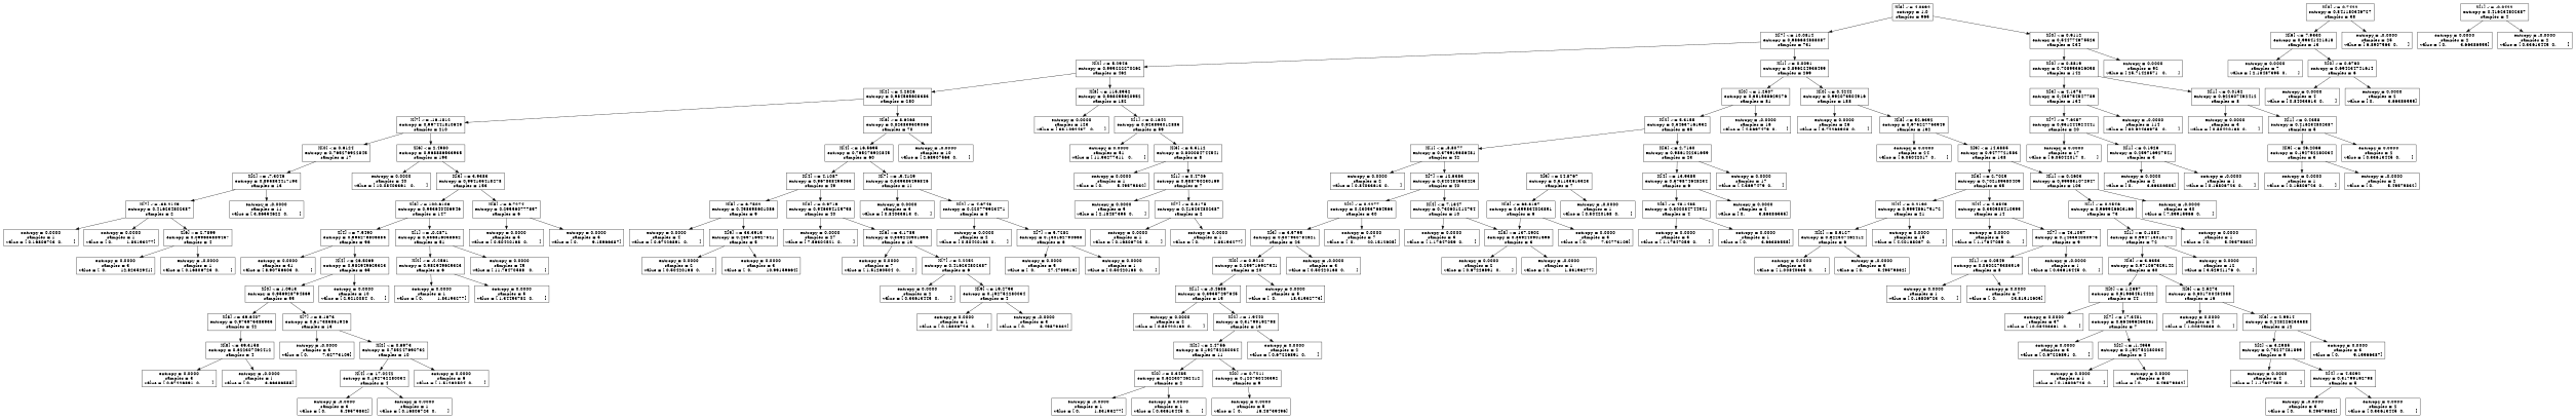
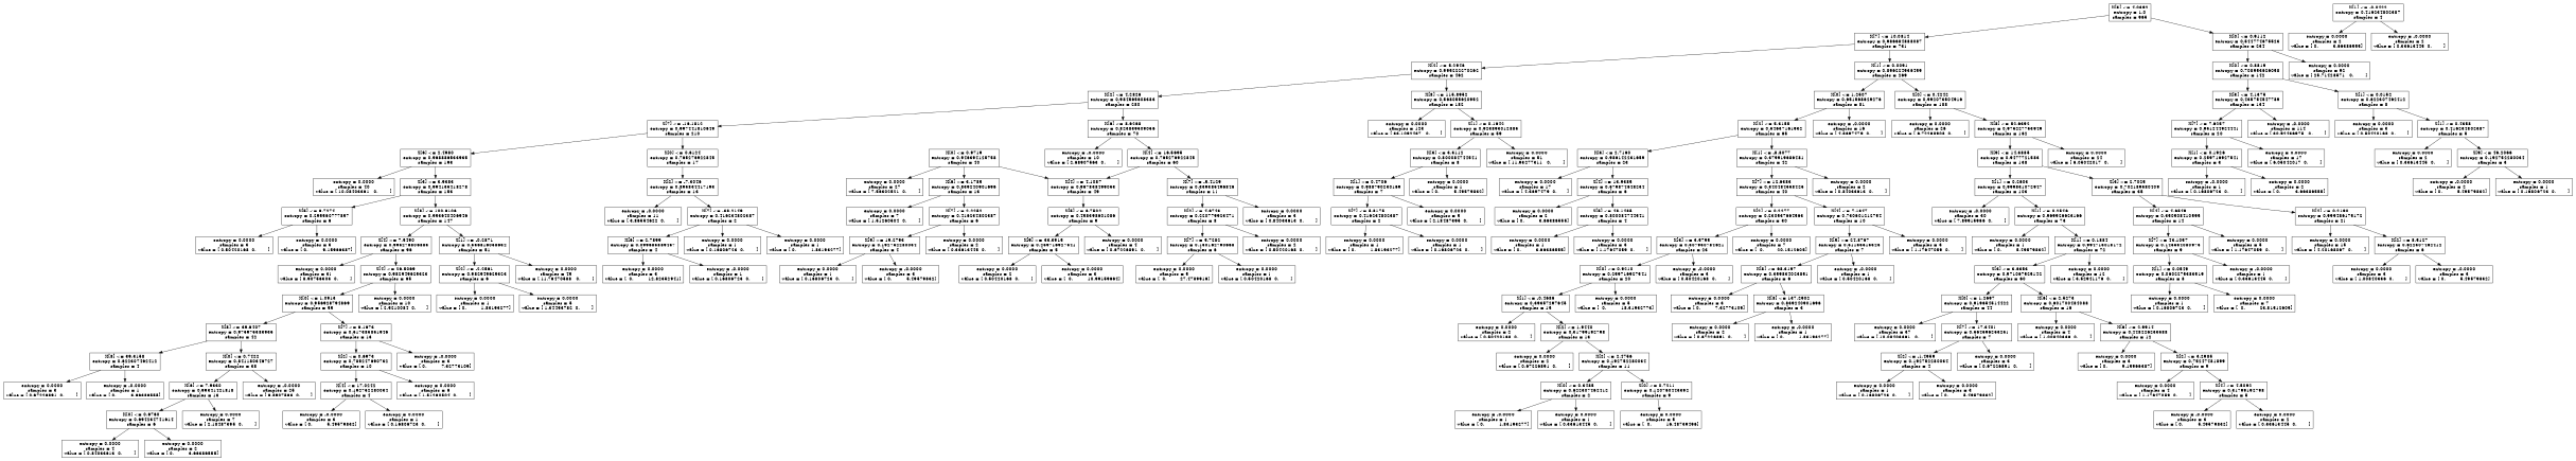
  digraph {
    fontname="DejaVu Serif"
    node [fontname="DejaVu Serif" shape=box]
    edge [fontname="DejaVu Serif"]
    n1 [label="X[3] <= 4.0392\nentropy = 1.0\nsamples = 965"]
    n2 [label="X[7] <= 10.0814\nentropy = 0.986684888087\nsamples = 731"]
    n3 [label="X[0] <= 0.9112\nentropy = 0.544774675523\nsamples = 234"]
    n4 [label="X[2] <= 5.2946\nentropy = 0.995222270262\nsamples = 462"]
    n5 [label="X[1] <= 0.0091\nentropy = 0.896224936459\nsamples = 269"]
    n6 [label="X[0] <= 0.8819\nentropy = 0.708953626058\nsamples = 142"]
    n7 [label="entropy = 0.0000\nsamples = 92\nvalue = [ 25.71428571   0.        ]"]
    n8 [label="X[2] <= 4.2826\nentropy = 0.984565608383\nsamples = 280"]
    n9 [label="X[8] <= 115.8952\nentropy = 0.568055620952\nsamples = 182"]
    n10 [label="X[0] <= 1.2507\nentropy = 0.651568629276\nsamples = 81"]
    n11 [label="X[0] <= 0.4242\nentropy = 0.992073504916\nsamples = 188"]
    n12 [label="X[7] <= -16.1812\nentropy = 0.997441810649\nsamples = 210"]
    n13 [label="X[6] <= 8.6268\nentropy = 0.823839509056\nsamples = 70"]
    n14 [label="entropy = 0.0000\nsamples = 123\nvalue = [ 33.1092437   0.       ]"]
    n15 [label="X[1] <= 0.1642\nentropy = 0.923893012885\nsamples = 59"]
    n16 [label="X[0] <= 0.6124\nentropy = 0.765276922845\nsamples = 17"]
    n17 [label="X[6] <= 2.4980\nentropy = 0.968886533935\nsamples = 193"]
    n18 [label="X[4] <= 16.5695\nentropy = 0.765276922845\nsamples = 60"]
    n19 [label="entropy = -0.0000\nsamples = 10\nvalue = [ 2.68907563  0.        ]"]
    n20 [label="X[2] <= -7.3046\nentropy = 0.895834417193\nsamples = 13"]
    n21 [label="entropy = 0.0000\nsamples = 40\nvalue = [ 10.08403361   0.        ]"]
    n22 [label="X[3] <= 3.9383\nentropy = 0.994135418278\nsamples = 153"]
    n23 [label="X[6] <= 2.7899\nentropy = 0.099685889457\nsamples = 4"]
    n24 [label="entropy = 0.0000\nsamples = 3\nvalue = [  0.          12.82352941]"]
    n25 [label="entropy = -0.0000\nsamples = 1\nvalue = [ 0.16806723  0.        ]"]
    n26 [label="X[7] <= -38.2149\nentropy = 0.416234802387\nsamples = 2"]
    n27 [label="entropy = -0.0000\nsamples = 11\nvalue = [ 3.86554622  0.        ]"]
    n28 [label="entropy = 0.0000\nsamples = 1\nvalue = [ 0.16806723  0.        ]"]
    n29 [label="entropy = 0.0000\nsamples = 1\nvalue = [ 0.          1.83193277]"]
    n30 [label="X[8] <= 100.6106\nentropy = 0.953640406946\nsamples = 147"]
    n31 [label="X[5] <= 6.7274\nentropy = 0.295560777857\nsamples = 6"]
    n32 [label="X[4] <= 7.5490\nentropy = 0.995276806883\nsamples = 96"]
    n33 [label="X[1] <= -0.2871\nentropy = 0.536816058632\nsamples = 51"]
    n34 [label="entropy = 0.0000\nsamples = 3\nvalue = [ 0.50420168  0.        ]"]
    n35 [label="entropy = 0.0000\nsamples = 3\nvalue = [ 0.          9.15966387]"]
    n36 [label="entropy = 0.0000\nsamples = 31\nvalue = [ 8.90756303  0.        ]"]
    n37 [label="X[4] <= 26.5069\nentropy = 0.982949625323\nsamples = 65"]
    n38 [label="X[2] <= -2.2561\nentropy = 0.982949625323\nsamples = 6"]
    n39 [label="entropy = 0.0000\nsamples = 45\nvalue = [ 11.76470588   0.        ]"]
    n40 [label="X[0] <= 1.0913\nentropy = 0.956928794869\nsamples = 55"]
    n41 [label="entropy = 0.0000\nsamples = 10\nvalue = [ 2.5210084  0.       ]"]
    n42 [label="X[8] <= 39.6407\nentropy = 0.975975383935\nsamples = 42"]
    n43 [label="X[7] <= 6.1673\nentropy = 0.517385851946\nsamples = 13"]
    n44 [label="X[8] <= 39.3158\nentropy = 0.622307462412\nsamples = 4"]
    n45 [label="X[0] <= 0.7422\nentropy = 0.841180346727\nsamples = 38"]
    n46 [label="X[2] <= 0.6973\nentropy = 0.785247690732\nsamples = 10"]
    n47 [label="entropy = -0.0000\nsamples = 3\nvalue = [ 0.          7.32773109]"]
    n48 [label="entropy = 0.0000\nsamples = 3\nvalue = [ 0.67226891  0.        ]"]
    n49 [label="entropy = -0.0000\nsamples = 1\nvalue = [ 0.          3.66386555]"]
    n50 [label="X[6] <= 7.9330\nentropy = 0.99341421818\nsamples = 13"]
    n51 [label="entropy = -0.0000\nsamples = 25\nvalue = [ 6.8907563  0.       ]"]
    n52 [label="entropy = 0.0000\nsamples = 7\nvalue = [ 2.18487395  0.        ]"]
    n53 [label="X[0] <= 0.6760\nentropy = 0.694234741614\nsamples = 6"]
    n54 [label="entropy = 0.0000\nsamples = 4\nvalue = [ 0.84033613  0.        ]"]
    n55 [label="entropy = 0.0000\nsamples = 2\nvalue = [ 0.          3.66386555]"]
    n56 [label="X[4] <= 17.0242\nentropy = 0.192752280034\nsamples = 4"]
    n57 [label="entropy = 0.0000\nsamples = 6\nvalue = [ 1.51260504  0.        ]"]
    n58 [label="entropy = 0.0000\nsamples = 1\nvalue = [ 0.16806723  0.        ]"]
    n59 [label="entropy = -0.0000\nsamples = 3\nvalue = [ 0.          5.49579832]"]
    n60 [label="entropy = 0.0000\nsamples = 1\nvalue = [ 0.          1.83193277]"]
    n61 [label="entropy = 0.0000\nsamples = 5\nvalue = [ 1.34453782  0.        ]"]
    n62 [label="X[4] <= 4.1087\nentropy = 0.967838499053\nsamples = 49"]
    n63 [label="X[7] <= -5.4129\nentropy = 0.339385496846\nsamples = 11"]
    n64 [label="X[5] <= 6.7502\nentropy = 0.458398601086\nsamples = 9"]
    n65 [label="X[0] <= 0.9719\nentropy = 0.946394125758\nsamples = 40"]
    n66 [label="entropy = 0.0000\nsamples = 3\nvalue = [ 0.84033613  0.        ]"]
    n67 [label="X[2] <= 4.6743\nentropy = 0.220779923471\nsamples = 8"]
    n68 [label="entropy = 0.0000\nsamples = 4\nvalue = [ 0.67226891  0.        ]"]
    n69 [label="X[9] <= 33.3915\nentropy = 0.259716927541\nsamples = 5"]
    n70 [label="entropy = 0.0000\nsamples = 27\nvalue = [ 7.56302521  0.        ]"]
    n71 [label="X[6] <= 3.1785\nentropy = 0.839240901696\nsamples = 13"]
    n72 [label="entropy = 0.0000\nsamples = 2\nvalue = [ 0.50420168  0.        ]"]
    n73 [label="entropy = 0.0000\nsamples = 3\nvalue = [  0.          10.99159664]"]
    n74 [label="entropy = 0.0000\nsamples = 7\nvalue = [ 1.51260504  0.        ]"]
    n75 [label="X[7] <= 2.2252\nentropy = 0.416234802387\nsamples = 6"]
    n76 [label="entropy = 0.0000\nsamples = 2\nvalue = [ 0.33613445  0.        ]"]
    n77 [label="X[9] <= 19.2793\nentropy = 0.192752280034\nsamples = 4"]
    n78 [label="entropy = 0.0000\nsamples = 1\nvalue = [ 0.16806723  0.        ]"]
    n79 [label="entropy = -0.0000\nsamples = 3\nvalue = [ 0.          5.49579832]"]
    n80 [label="entropy = 0.0000\nsamples = 2\nvalue = [ 0.50420168  0.        ]"]
    n81 [label="X[7] <= 5.7282\nentropy = 0.130162790668\nsamples = 6"]
    n82 [label="entropy = 0.0000\nsamples = 5\nvalue = [  0.         27.4789916]"]
    n83 [label="entropy = 0.0000\nsamples = 1\nvalue = [ 0.50420168  0.        ]"]
    n84 [label="entropy = 0.0000\nsamples = 51\nvalue = [ 11.93277311   0.        ]"]
    n85 [label="X[3] <= 3.3112\nentropy = 0.800084744541\nsamples = 8"]
    n86 [label="entropy = 0.0000\nsamples = 1\nvalue = [ 0.          5.49579832]"]
    n87 [label="X[1] <= 0.4706\nentropy = 0.988790230169\nsamples = 7"]
    n88 [label="entropy = 0.0000\nsamples = 5\nvalue = [ 2.18487395  0.        ]"]
    n89 [label="X[7] <= 5.8175\nentropy = 0.416234802387\nsamples = 2"]
    n90 [label="entropy = 0.0000\nsamples = 1\nvalue = [ 0.16806723  0.        ]"]
    n91 [label="entropy = 0.0000\nsamples = 1\nvalue = [ 0.          1.83193277]"]
    n92 [label="X[2] <= 5.3155\nentropy = 0.54637161932\nsamples = 65"]
    n93 [label="entropy = -0.0000\nsamples = 16\nvalue = [ 4.3697479  0.       ]"]
    n94 [label="entropy = 0.0000\nsamples = 26\nvalue = [ 6.72268908  0.        ]"]
    n95 [label="X[8] <= 52.6392\nentropy = 0.975227753949\nsamples = 162"]
    n96 [label="X[1] <= -8.8077\nentropy = 0.379919686481\nsamples = 42"]
    n97 [label="X[3] <= 2.7160\nentropy = 0.986142231659\nsamples = 23"]
    n98 [label="entropy = 0.0000\nsamples = 2\nvalue = [ 0.84033613  0.        ]"]
    n99 [label="X[7] <= 12.6383\nentropy = 0.340484558425\nsamples = 40"]
    n100 [label="X[4] <= 13.9385\nentropy = 0.579874648234\nsamples = 6"]
    n101 [label="entropy = 0.0000\nsamples = 17\nvalue = [ 4.3697479  0.       ]"]
    n102 [label="X[4] <= 7.1347\nentropy = 0.730601212754\nsamples = 10"]
    n103 [label="X[2] <= 0.2277\nentropy = 0.230537664563\nsamples = 30"]
    n104 [label="entropy = 0.0000\nsamples = 3\nvalue = [ 1.17647059  0.        ]"]
    n105 [label="X[5] <= 24.8767\nentropy = 0.51133515323\nsamples = 7"]
    n106 [label="entropy = 0.0000\nsamples = 7\nvalue = [  0.         20.1512605]"]
    n107 [label="X[3] <= 3.5795\nentropy = 0.307930784621\nsamples = 23"]
    n108 [label="X[8] <= 68.3197\nentropy = 0.359834023851\nsamples = 6"]
    n109 [label="entropy = -0.0000\nsamples = 1\nvalue = [ 0.50420168  0.        ]"]
    n110 [label="entropy = 0.0000\nsamples = 3\nvalue = [ 0.          7.32773109]"]
    n111 [label="X[8] <= 137.2902\nentropy = 0.839240901696\nsamples = 3"]
    n112 [label="entropy = 0.0000\nsamples = 2\nvalue = [ 0.67226891  0.        ]"]
    n113 [label="entropy = -0.0000\nsamples = 1\nvalue = [ 0.          1.83193277]"]
    n114 [label="X[0] <= 0.9210\nentropy = 0.259716927541\nsamples = 20"]
    n115 [label="entropy = -0.0000\nsamples = 3\nvalue = [ 0.50420168  0.        ]"]
    n116 [label="X[1] <= -0.4686\nentropy = 0.39357297645\nsamples = 15"]
    n117 [label="entropy = 0.0000\nsamples = 5\nvalue = [  0.          18.31932773]"]
    n118 [label="entropy = 0.0000\nsamples = 2\nvalue = [ 0.50420168  0.        ]"]
    n119 [label="X[2] <= 1.9440\nentropy = 0.31799192798\nsamples = 13"]
    n120 [label="entropy = 0.0000\nsamples = 2\nvalue = [ 0.67226891  0.        ]"]
    n121 [label="X[2] <= 2.4756\nentropy = 0.192752280034\nsamples = 11"]
    n122 [label="X[0] <= 0.3485\nentropy = 0.622307462412\nsamples = 2"]
    n123 [label="X[0] <= 0.7211\nentropy = 0.120760443392\nsamples = 9"]
    n124 [label="entropy = 0.0000\nsamples = 1\nvalue = [ 0.33613445  0.        ]"]
    n125 [label="entropy = -0.0000\nsamples = 1\nvalue = [ 0.          1.83193277]"]
    n126 [label="entropy = 0.0000\nsamples = 5\nvalue = [  0.          16.48739496]"]
    n127 [label="X[1] <= -0.0422\nentropy = 0.416234802387\nsamples = 4"]
    n128 [label="entropy = 0.0000\nsamples = 2\nvalue = [ 0.          3.66386555]"]
    n129 [label="entropy = -0.0000\nsamples = 2\nvalue = [ 0.33613445  0.        ]"]
    n130 [label="X[5] <= 48.1485\nentropy = 0.800084744541\nsamples = 4"]
    n131 [label="entropy = 0.0000\nsamples = 2\nvalue = [ 0.          3.66386555]"]
    n132 [label="entropy = 0.0000\nsamples = 3\nvalue = [ 1.17647059  0.        ]"]
    n133 [label="entropy = 0.0000\nsamples = 1\nvalue = [ 0.          3.66386555]"]
    n134 [label="entropy = 0.0000\nsamples = 24\nvalue = [ 6.05042017  0.        ]"]
    n135 [label="X[9] <= 14.3885\nentropy = 0.9477721583\nsamples = 138"]
    n136 [label="X[3] <= 2.7025\nentropy = 0.702189580409\nsamples = 35"]
    n137 [label="X[1] <= 0.2603\nentropy = 0.999831072947\nsamples = 103"]
    n138 [label="X[4] <= 0.2190\nentropy = 0.999486175172\nsamples = 21"]
    n139 [label="X[4] <= 4.6549\nentropy = 0.350508410595\nsamples = 14"]
    n140 [label="X[1] <= 0.2546\nentropy = 0.969926623166\nsamples = 73"]
    n141 [label="entropy = -0.0000\nsamples = 30\nvalue = [ 7.89915966  0.        ]"]
    n142 [label="X[2] <= 8.5127\nentropy = 0.622307462412\nsamples = 6"]
    n143 [label="entropy = 0.0000\nsamples = 15\nvalue = [ 4.20168067  0.        ]"]
    n144 [label="entropy = 0.0000\nsamples = 5\nvalue = [ 1.17647059  0.        ]"]
    n145 [label="X[7] <= 43.1057\nentropy = 0.145534080973\nsamples = 9"]
    n146 [label="entropy = 0.0000\nsamples = 3\nvalue = [ 1.00840336  0.        ]"]
    n147 [label="entropy = -0.0000\nsamples = 3\nvalue = [ 0.          5.49579832]"]
    n148 [label="X[1] <= 0.0549\nentropy = 0.0602275383519\nsamples = 8"]
    n149 [label="entropy = -0.0000\nsamples = 1\nvalue = [ 0.33613445  0.        ]"]
    n150 [label="entropy = 0.0000\nsamples = 1\nvalue = [ 0.16806723  0.        ]"]
    n151 [label="entropy = 0.0000\nsamples = 7\nvalue = [  0.          23.81512605]"]
    n152 [label="X[1] <= 0.1884\nentropy = 0.994713018172\nsamples = 72"]
    n153 [label="entropy = 0.0000\nsamples = 1\nvalue = [ 0.          5.49579832]"]
    n154 [label="X[3] <= 3.6353\nentropy = 0.971067525142\nsamples = 60"]
    n155 [label="entropy = 0.0000\nsamples = 12\nvalue = [ 3.52941176  0.        ]"]
    n156 [label="X[0] <= 1.2697\nentropy = 0.919654514422\nsamples = 44"]
    n157 [label="X[6] <= 2.5273\nentropy = 0.601700484088\nsamples = 16"]
    n158 [label="entropy = 0.0000\nsamples = 37\nvalue = [ 10.08403361   0.        ]"]
    n159 [label="X[7] <= 17.3401\nentropy = 0.564596253251\nsamples = 7"]
    n160 [label="entropy = 0.0000\nsamples = 4\nvalue = [ 1.00840336  0.        ]"]
    n161 [label="X[6] <= 2.9914\nentropy = 0.448226233588\nsamples = 12"]
    n162 [label="X[2] <= -1.4959\nentropy = 0.192752280034\nsamples = 4"]
    n163 [label="entropy = 0.0000\nsamples = 3\nvalue = [ 0.67226891  0.        ]"]
    n164 [label="entropy = 0.0000\nsamples = 1\nvalue = [ 0.16806723  0.        ]"]
    n165 [label="entropy = 0.0000\nsamples = 3\nvalue = [ 0.          5.49579832]"]
    n166 [label="entropy = 0.0000\nsamples = 3\nvalue = [ 0.          9.15966387]"]
    n167 [label="X[2] <= 3.2985\nentropy = 0.75247481899\nsamples = 9"]
    n168 [label="entropy = 0.0000\nsamples = 4\nvalue = [ 1.17647059  0.        ]"]
    n169 [label="X[4] <= 4.5092\nentropy = 0.31799192798\nsamples = 5"]
    n170 [label="entropy = 0.0000\nsamples = 2\nvalue = [ 0.33613445  0.        ]"]
    n171 [label="entropy = -0.0000\nsamples = 3\nvalue = [ 0.          5.49579832]"]
    n172 [label="X[3] <= 4.1375\nentropy = 0.435754547789\nsamples = 134"]
    n173 [label="X[1] <= 0.0152\nentropy = 0.622307462412\nsamples = 8"]
    n174 [label="X[7] <= 7.6257\nentropy = 0.951244924441\nsamples = 20"]
    n175 [label="entropy = -0.0000\nsamples = 114\nvalue = [ 30.92436975   0.        ]"]
    n176 [label="entropy = 0.0000\nsamples = 3\nvalue = [ 0.50420168  0.        ]"]
    n177 [label="X[1] <= 0.4358\nentropy = 0.416234802387\nsamples = 5"]
    n178 [label="entropy = 0.0000\nsamples = 17\nvalue = [ 6.05042017  0.        ]"]
    n179 [label="X[1] <= 0.1926\nentropy = 0.259716927541\nsamples = 3"]
    n180 [label="entropy = 0.0000\nsamples = 2\nvalue = [ 0.          3.66386555]"]
    n181 [label="entropy = -0.0000\nsamples = 1\nvalue = [ 0.16806723  0.        ]"]
    n182 [label="X[9] <= 46.2066\nentropy = 0.192752280034\nsamples = 3"]
    n183 [label="entropy = 0.0000\nsamples = 2\nvalue = [ 0.33613445  0.        ]"]
    n184 [label="entropy = 0.0000\nsamples = 1\nvalue = [ 0.16806723  0.        ]"]
    n185 [label="entropy = -0.0000\nsamples = 2\nvalue = [ 0.          5.49579832]"]
    n1 -> n2
    n1 -> n3
    n2 -> n4
    n2 -> n5
    n3 -> n6
    n3 -> n7
    n4 -> n8
    n4 -> n9
    n5 -> n10
    n5 -> n11
    n6 -> n172
    n6 -> n173
    n8 -> n12
    n8 -> n13
    n9 -> n14
    n9 -> n15
    n10 -> n92
    n10 -> n93
    n11 -> n94
    n11 -> n95
    n12 -> n16
    n12 -> n17
    n13 -> n18
    n13 -> n19
    n15 -> n84
    n15 -> n85
    n16 -> n20
    n17 -> n21
    n17 -> n22
    n18 -> n62
    n18 -> n63
    n20 -> n26
    n20 -> n27
    n22 -> n30
    n22 -> n31
    n23 -> n24
    n23 -> n25
    n26 -> n23
    n26 -> n28
    n26 -> n29
    n30 -> n32
    n30 -> n33
    n31 -> n34
    n31 -> n35
    n32 -> n36
    n32 -> n37
    n33 -> n38
    n33 -> n39
    n37 -> n40
    n37 -> n41
    n38 -> n60
    n38 -> n61
    n40 -> n42
    n40 -> n43
    n42 -> n44
+   n42 -> n45
    n43 -> n46
    n43 -> n47
    n44 -> n48
    n44 -> n49
    n45 -> n50
    n45 -> n51
    n46 -> n56
    n46 -> n57
    n50 -> n52
    n50 -> n53
    n53 -> n54
    n53 -> n55
    n56 -> n58
    n56 -> n59
    n62 -> n64
-   n62 -> n65
+   n65 -> n62
    n63 -> n66
    n63 -> n67
    n64 -> n68
    n64 -> n69
    n65 -> n70
    n65 -> n71
    n67 -> n80
    n67 -> n81
    n69 -> n72
    n69 -> n73
    n71 -> n74
    n71 -> n75
    n75 -> n76
    n75 -> n77
    n77 -> n78
    n77 -> n79
    n81 -> n82
    n81 -> n83
    n85 -> n86
    n85 -> n87
    n87 -> n88
    n87 -> n89
    n89 -> n90
    n89 -> n91
    n92 -> n96
    n92 -> n97
    n95 -> n134
    n95 -> n135
    n96 -> n98
    n96 -> n99
    n97 -> n100
    n97 -> n101
    n99 -> n102
    n99 -> n103
    n100 -> n130
    n100 -> n131
    n102 -> n104
-   n102 -> n111
+   n102 -> n105
    n103 -> n106
    n103 -> n107
    n105 -> n108
    n105 -> n109
    n107 -> n114
    n107 -> n115
    n108 -> n110
    n108 -> n111
    n111 -> n112
    n111 -> n113
    n114 -> n116
    n114 -> n117
    n116 -> n118
    n116 -> n119
    n119 -> n120
    n119 -> n121
    n121 -> n122
    n121 -> n123
    n122 -> n124
    n122 -> n125
    n123 -> n126
    n127 -> n128
    n127 -> n129
    n130 -> n132
    n130 -> n133
    n135 -> n136
    n135 -> n137
    n136 -> n138
    n136 -> n139
    n137 -> n140
    n137 -> n141
    n138 -> n142
    n138 -> n143
    n139 -> n144
    n139 -> n145
    n140 -> n152
    n140 -> n153
    n142 -> n146
    n142 -> n147
    n145 -> n148
    n145 -> n149
    n148 -> n150
    n148 -> n151
    n152 -> n154
    n152 -> n155
    n154 -> n156
    n154 -> n157
    n156 -> n158
    n156 -> n159
    n157 -> n160
    n157 -> n161
    n159 -> n162
    n159 -> n163
    n161 -> n166
    n161 -> n167
    n162 -> n164
    n162 -> n165
    n167 -> n168
    n167 -> n169
    n169 -> n170
    n169 -> n171
    n172 -> n174
    n172 -> n175
    n173 -> n176
    n173 -> n177
    n174 -> n178
    n174 -> n179
    n177 -> n182
    n177 -> n183
    n179 -> n180
    n179 -> n181
    n182 -> n184
    n182 -> n185
  }
